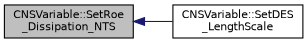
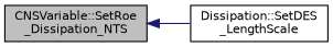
  digraph {
    rankdir=LR
    node [color=black fontname=Helvetica fontsize=10 shape=record style=filled]
    n1 [fillcolor=grey75 fontcolor=black height=0.2 label="CNSVariable::SetRoe\l_Dissipation_NTS" width=0.4]
-   n2 [fillcolor=white height=0.2 label="CNSVariable::SetDES\l_LengthScale" width=0.4]
+   n2 [fillcolor=white height=0.2 label="Dissipation::SetDES\l_LengthScale" width=0.4]
    n1 -> n2 [color=midnightblue dir=back fontname=Helvetica fontsize=10 labelfontname=Helvetica labelfontsize=10 style=solid]
  }
